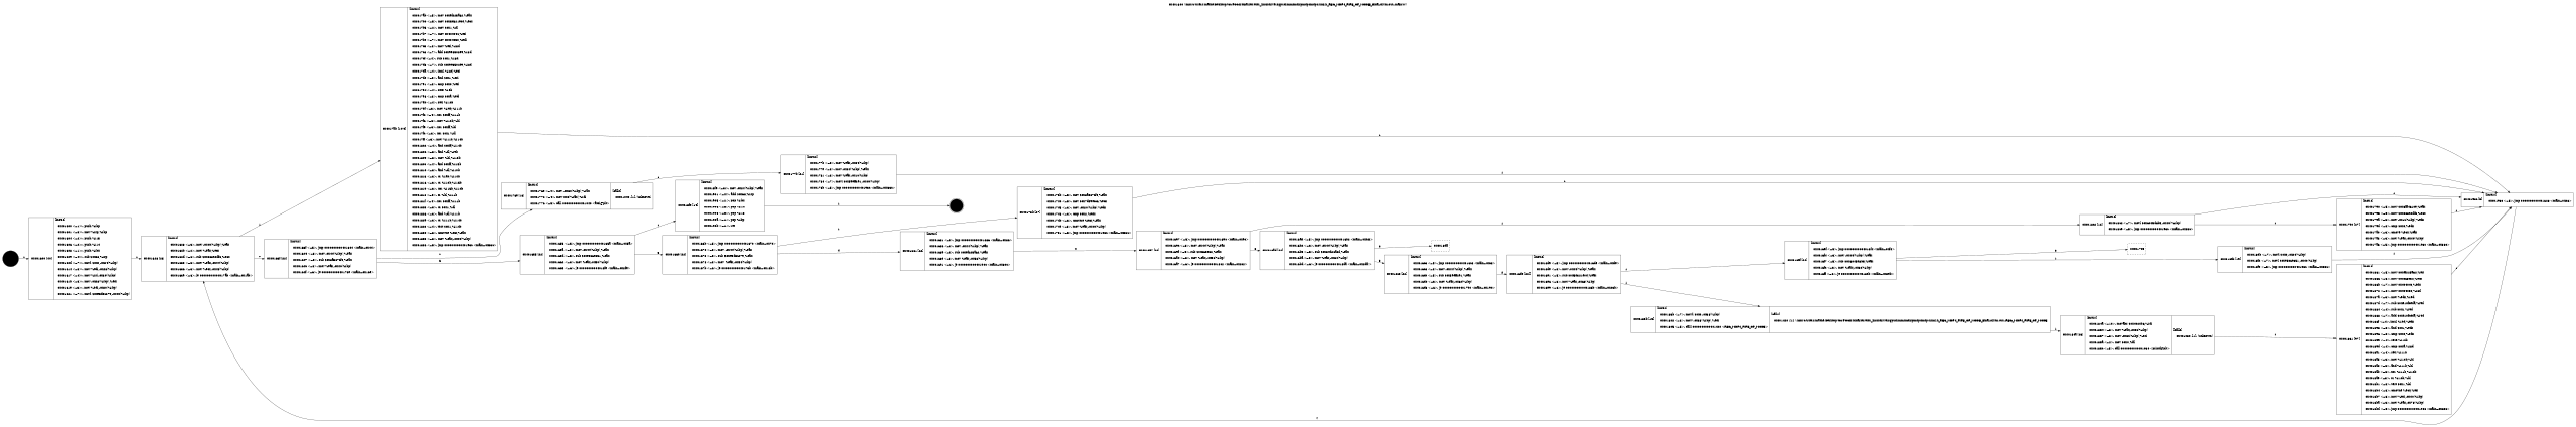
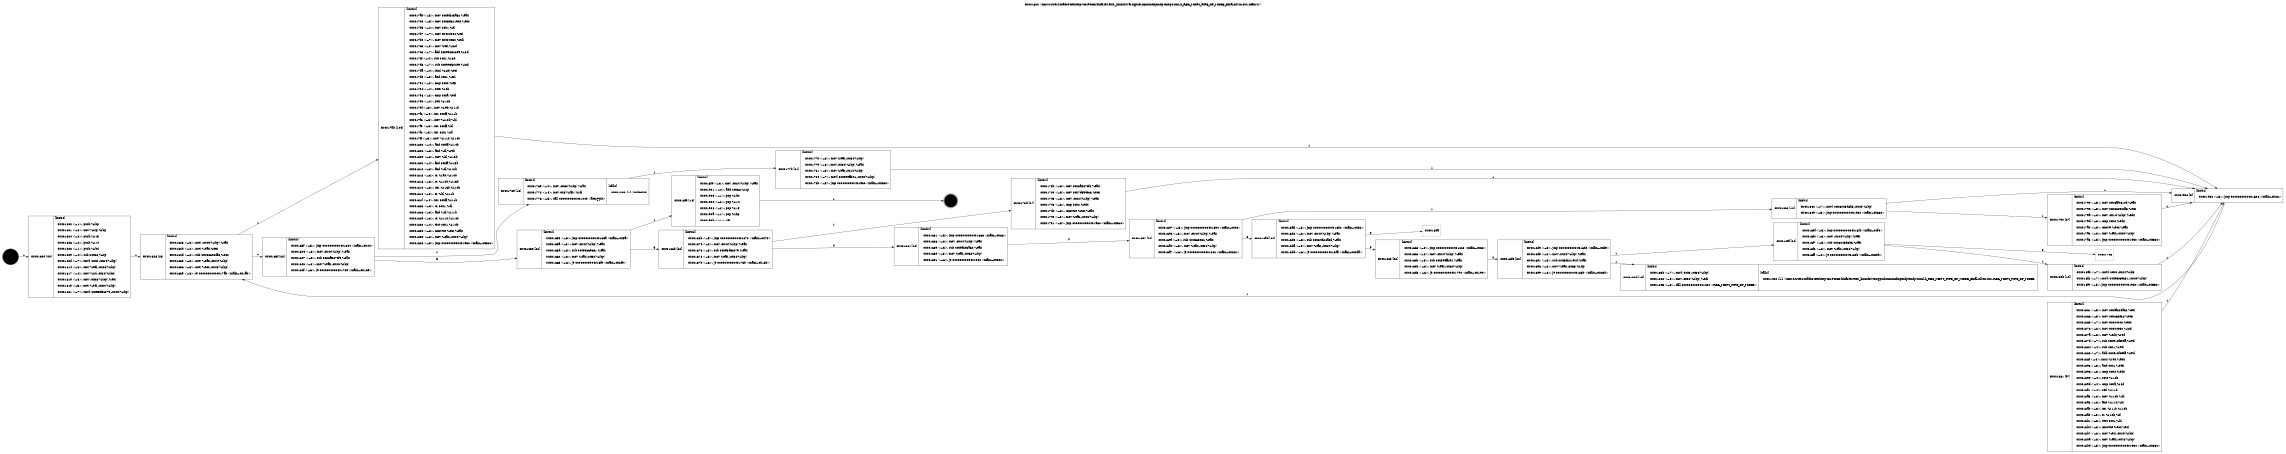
  digraph {
    label="0x401600 (/mnt/c/Users/mathe/Desktop/tcc/POCII/binaries/extr_linuxdriversgpudrmmsmdispmdp4mdp4.xml.h_REG_MDP4_PIPE_OP_MODE_Final-ollvm.out::main(0))"
    labelloc=t
    rankdir=LR
    node [shape=record]
    Entry [fillcolor=black height=0.3 shape=circle style=filled width=0.3]
    n2 [label="{\n     0x401600 [40]\l\n     | [instrs]\l\n     &nbsp;&nbsp;0x401600 \<+1\>: push %rbp\l\n     &nbsp;&nbsp;0x401601 \<+3\>: mov %rsp,%rbp\l\n     &nbsp;&nbsp;0x401604 \<+2\>: push %r15\l\n     &nbsp;&nbsp;0x401606 \<+2\>: push %r14\l\n     &nbsp;&nbsp;0x401608 \<+1\>: push %rbx\l\n     &nbsp;&nbsp;0x401609 \<+4\>: sub $0x68,%rsp\l\n     &nbsp;&nbsp;0x40160d \<+7\>: movl $0x0,-0x24(%rbp)\l\n     &nbsp;&nbsp;0x401614 \<+3\>: mov %edi,-0x28(%rbp)\l\n     &nbsp;&nbsp;0x401617 \<+4\>: mov %rsi,-0x30(%rbp)\l\n     &nbsp;&nbsp;0x40161b \<+3\>: mov -0x28(%rbp),%edi\l\n     &nbsp;&nbsp;0x40161e \<+3\>: mov %edi,-0x20(%rbp)\l\n     &nbsp;&nbsp;0x401621 \<+7\>: movl $0xe5d5c279,-0x40(%rbp)\l\n  }"]
    n3 [label="{\n     0x401628 [23]\l\n     | [instrs]\l\n     &nbsp;&nbsp;0x401628 \<+3\>: mov -0x40(%rbp),%eax\l\n     &nbsp;&nbsp;0x40162b \<+2\>: mov %eax,%ecx\l\n     &nbsp;&nbsp;0x40162d \<+6\>: sub $0x88892df3,%ecx\l\n     &nbsp;&nbsp;0x401633 \<+3\>: mov %eax,-0x44(%rbp)\l\n     &nbsp;&nbsp;0x401636 \<+3\>: mov %ecx,-0x48(%rbp)\l\n     &nbsp;&nbsp;0x401639 \<+6\>: je 00000000004017ab \<main+0x1ab\>\l\n  }"]
    n4 [label="{\n     0x4017ab [144]\l\n     | [instrs]\l\n     &nbsp;&nbsp;0x4017ab \<+5\>: mov $0xef225a62,%eax\l\n     &nbsp;&nbsp;0x4017b0 \<+5\>: mov $0x5d321e0d,%ecx\l\n     &nbsp;&nbsp;0x4017b5 \<+2\>: mov $0x1,%dl\l\n     &nbsp;&nbsp;0x4017b7 \<+7\>: mov 0x40404c,%esi\l\n     &nbsp;&nbsp;0x4017be \<+7\>: mov 0x404050,%edi\l\n     &nbsp;&nbsp;0x4017c5 \<+3\>: mov %esi,%r8d\l\n     &nbsp;&nbsp;0x4017c8 \<+7\>: add $0x9e8502e9,%r8d\l\n     &nbsp;&nbsp;0x4017cf \<+4\>: sub $0x1,%r8d\l\n     &nbsp;&nbsp;0x4017d3 \<+7\>: sub $0x9e8502e9,%r8d\l\n     &nbsp;&nbsp;0x4017da \<+4\>: imul %r8d,%esi\l\n     &nbsp;&nbsp;0x4017de \<+3\>: and $0x1,%esi\l\n     &nbsp;&nbsp;0x4017e1 \<+3\>: cmp $0x0,%esi\l\n     &nbsp;&nbsp;0x4017e4 \<+4\>: sete %r9b\l\n     &nbsp;&nbsp;0x4017e8 \<+3\>: cmp $0xa,%edi\l\n     &nbsp;&nbsp;0x4017eb \<+4\>: setl %r10b\l\n     &nbsp;&nbsp;0x4017ef \<+3\>: mov %r9b,%r11b\l\n     &nbsp;&nbsp;0x4017f2 \<+4\>: xor $0xff,%r11b\l\n     &nbsp;&nbsp;0x4017f6 \<+3\>: mov %r10b,%bl\l\n     &nbsp;&nbsp;0x4017f9 \<+3\>: xor $0xff,%bl\l\n     &nbsp;&nbsp;0x4017fc \<+3\>: xor $0x1,%dl\l\n     &nbsp;&nbsp;0x4017ff \<+3\>: mov %r11b,%r14b\l\n     &nbsp;&nbsp;0x401802 \<+4\>: and $0xff,%r14b\l\n     &nbsp;&nbsp;0x401806 \<+3\>: and %dl,%r9b\l\n     &nbsp;&nbsp;0x401809 \<+3\>: mov %bl,%r15b\l\n     &nbsp;&nbsp;0x40180c \<+4\>: and $0xff,%r15b\l\n     &nbsp;&nbsp;0x401810 \<+3\>: and %dl,%r10b\l\n     &nbsp;&nbsp;0x401813 \<+3\>: or %r9b,%r14b\l\n     &nbsp;&nbsp;0x401816 \<+3\>: or %r10b,%r15b\l\n     &nbsp;&nbsp;0x401819 \<+3\>: xor %r15b,%r14b\l\n     &nbsp;&nbsp;0x40181c \<+3\>: or %bl,%r11b\l\n     &nbsp;&nbsp;0x40181f \<+4\>: xor $0xff,%r11b\l\n     &nbsp;&nbsp;0x401823 \<+3\>: or $0x1,%dl\l\n     &nbsp;&nbsp;0x401826 \<+3\>: and %dl,%r11b\l\n     &nbsp;&nbsp;0x401829 \<+3\>: or %r11b,%r14b\l\n     &nbsp;&nbsp;0x40182c \<+4\>: test $0x1,%r14b\l\n     &nbsp;&nbsp;0x401830 \<+3\>: cmovne %ecx,%eax\l\n     &nbsp;&nbsp;0x401833 \<+3\>: mov %eax,-0x40(%rbp)\l\n     &nbsp;&nbsp;0x401836 \<+5\>: jmp 000000000040193c \<main+0x33c\>\l\n  }"]
    n5 [label="{\n     0x40163f [22]\l\n     | [instrs]\l\n     &nbsp;&nbsp;0x40163f \<+5\>: jmp 0000000000401644 \<main+0x44\>\l\n     &nbsp;&nbsp;0x401644 \<+3\>: mov -0x44(%rbp),%eax\l\n     &nbsp;&nbsp;0x401647 \<+5\>: sub $0x8a587cf4,%eax\l\n     &nbsp;&nbsp;0x40164c \<+3\>: mov %eax,-0x4c(%rbp)\l\n     &nbsp;&nbsp;0x40164f \<+6\>: je 000000000040176e \<main+0x16e\>\l\n  }"]
    n6 [label="{\n     0x40193c [5]\l\n     | [instrs]\l\n     &nbsp;&nbsp;0x40193c \<+5\>: jmp 0000000000401628 \<main+0x28\>\l\n  }"]
    n7 [label="{\n     0x40176e [13]\l\n     | [instrs]\l\n     &nbsp;&nbsp;0x40176e \<+4\>: mov -0x30(%rbp),%rax\l\n     &nbsp;&nbsp;0x401772 \<+4\>: mov 0x8(%rax),%rdi\l\n     &nbsp;&nbsp;0x401776 \<+5\>: call 0000000000401040 \<atoi@plt\>\l\n     | [calls]\l\n     &nbsp;&nbsp;0x401040 \{1\} (unknown)\l\n  }"]
    n8 [label="{\n     0x401655 [22]\l\n     | [instrs]\l\n     &nbsp;&nbsp;0x401655 \<+5\>: jmp 000000000040165a \<main+0x5a\>\l\n     &nbsp;&nbsp;0x40165a \<+3\>: mov -0x44(%rbp),%eax\l\n     &nbsp;&nbsp;0x40165d \<+5\>: sub $0xe5c69351,%eax\l\n     &nbsp;&nbsp;0x401662 \<+3\>: mov %eax,-0x50(%rbp)\l\n     &nbsp;&nbsp;0x401665 \<+6\>: je 00000000004018fe \<main+0x2fe\>\l\n  }"]
    n9 [label="{\n     0x40177b [21]\l\n     | [instrs]\l\n     &nbsp;&nbsp;0x40177b \<+3\>: mov %eax,-0x34(%rbp)\l\n     &nbsp;&nbsp;0x40177e \<+3\>: mov -0x34(%rbp),%eax\l\n     &nbsp;&nbsp;0x401781 \<+3\>: mov %eax,-0x1c(%rbp)\l\n     &nbsp;&nbsp;0x401784 \<+7\>: movl $0x59eff291,-0x40(%rbp)\l\n     &nbsp;&nbsp;0x40178b \<+5\>: jmp 000000000040193c \<main+0x33c\>\l\n  }"]
    n10 [label="{\n     0x4018fe [14]\l\n     | [instrs]\l\n     &nbsp;&nbsp;0x4018fe \<+3\>: mov -0x24(%rbp),%eax\l\n     &nbsp;&nbsp;0x401901 \<+4\>: add $0x68,%rsp\l\n     &nbsp;&nbsp;0x401905 \<+1\>: pop %rbx\l\n     &nbsp;&nbsp;0x401906 \<+2\>: pop %r14\l\n     &nbsp;&nbsp;0x401908 \<+2\>: pop %r15\l\n     &nbsp;&nbsp;0x40190a \<+1\>: pop %rbp\l\n     &nbsp;&nbsp;0x40190b \<+1\>: ret\l\n  }"]
    n11 [label="{\n     0x40166b [22]\l\n     | [instrs]\l\n     &nbsp;&nbsp;0x40166b \<+5\>: jmp 0000000000401670 \<main+0x70\>\l\n     &nbsp;&nbsp;0x401670 \<+3\>: mov -0x44(%rbp),%eax\l\n     &nbsp;&nbsp;0x401673 \<+5\>: sub $0xe5d5c279,%eax\l\n     &nbsp;&nbsp;0x401678 \<+3\>: mov %eax,-0x54(%rbp)\l\n     &nbsp;&nbsp;0x40167b \<+6\>: je 000000000040173b \<main+0x13b\>\l\n  }"]
    Exit [fillcolor=black height=0.3 peripheries=2 shape=circle style=filled width=0.3]
    n13 [label="{\n     0x40173b [27]\l\n     | [instrs]\l\n     &nbsp;&nbsp;0x40173b \<+5\>: mov $0x8a587cf4,%eax\l\n     &nbsp;&nbsp;0x401740 \<+5\>: mov $0x7d59ecc6,%ecx\l\n     &nbsp;&nbsp;0x401745 \<+3\>: mov -0x20(%rbp),%edx\l\n     &nbsp;&nbsp;0x401748 \<+3\>: cmp $0x2,%edx\l\n     &nbsp;&nbsp;0x40174b \<+3\>: cmovne %ecx,%eax\l\n     &nbsp;&nbsp;0x40174e \<+3\>: mov %eax,-0x40(%rbp)\l\n     &nbsp;&nbsp;0x401751 \<+5\>: jmp 000000000040193c \<main+0x33c\>\l\n  }"]
    n14 [label="{\n     0x401681 [22]\l\n     | [instrs]\l\n     &nbsp;&nbsp;0x401681 \<+5\>: jmp 0000000000401686 \<main+0x86\>\l\n     &nbsp;&nbsp;0x401686 \<+3\>: mov -0x44(%rbp),%eax\l\n     &nbsp;&nbsp;0x401689 \<+5\>: sub $0xef225a62,%eax\l\n     &nbsp;&nbsp;0x40168e \<+3\>: mov %eax,-0x58(%rbp)\l\n     &nbsp;&nbsp;0x401691 \<+6\>: je 000000000040190c \<main+0x30c\>\l\n  }"]
    n15 [label="{\n     0x401705\l\n  }" style=dashed]
    n16 [label="{\n     0x401697 [22]\l\n     | [instrs]\l\n     &nbsp;&nbsp;0x401697 \<+5\>: jmp 000000000040169c \<main+0x9c\>\l\n     &nbsp;&nbsp;0x40169c \<+3\>: mov -0x44(%rbp),%eax\l\n     &nbsp;&nbsp;0x40169f \<+5\>: sub $0xc63e32,%eax\l\n     &nbsp;&nbsp;0x4016a4 \<+3\>: mov %eax,-0x5c(%rbp)\l\n     &nbsp;&nbsp;0x4016a7 \<+6\>: je 00000000004018c2 \<main+0x2c2\>\l\n  }"]
    n17 [label="{\n     0x4018eb [19]\l\n     | [instrs]\l\n     &nbsp;&nbsp;0x4018eb \<+7\>: movl $0x0,-0x24(%rbp)\l\n     &nbsp;&nbsp;0x4018f2 \<+7\>: movl $0xe5c69351,-0x40(%rbp)\l\n     &nbsp;&nbsp;0x4018f9 \<+5\>: jmp 000000000040193c \<main+0x33c\>\l\n  }"]
    n18 [label="{\n     0x4018c2 [12]\l\n     | [instrs]\l\n     &nbsp;&nbsp;0x4018c2 \<+7\>: movl $0x6045d8b5,-0x40(%rbp)\l\n     &nbsp;&nbsp;0x4018c9 \<+5\>: jmp 000000000040193c \<main+0x33c\>\l\n  }"]
    n19 [label="{\n     0x4016ad [22]\l\n     | [instrs]\l\n     &nbsp;&nbsp;0x4016ad \<+5\>: jmp 00000000004016b2 \<main+0xb2\>\l\n     &nbsp;&nbsp;0x4016b2 \<+3\>: mov -0x44(%rbp),%eax\l\n     &nbsp;&nbsp;0x4016b5 \<+5\>: sub $0x34d26a6d,%eax\l\n     &nbsp;&nbsp;0x4016ba \<+3\>: mov %eax,-0x60(%rbp)\l\n     &nbsp;&nbsp;0x4016bd \<+6\>: je 00000000004018da \<main+0x2da\>\l\n  }"]
    n20 [label="{\n     0x401861 [97]\l\n     | [instrs]\l\n     &nbsp;&nbsp;0x401861 \<+5\>: mov $0xef225a62,%esi\l\n     &nbsp;&nbsp;0x401866 \<+5\>: mov $0xc63e32,%ecx\l\n     &nbsp;&nbsp;0x40186b \<+7\>: mov 0x40404c,%edx\l\n     &nbsp;&nbsp;0x401872 \<+8\>: mov 0x404050,%r8d\l\n     &nbsp;&nbsp;0x40187a \<+3\>: mov %edx,%r9d\l\n     &nbsp;&nbsp;0x40187d \<+7\>: sub $0xe10fceda,%r9d\l\n     &nbsp;&nbsp;0x401884 \<+4\>: sub $0x1,%r9d\l\n     &nbsp;&nbsp;0x401888 \<+7\>: add $0xe10fceda,%r9d\l\n     &nbsp;&nbsp;0x40188f \<+4\>: imul %r9d,%edx\l\n     &nbsp;&nbsp;0x401893 \<+3\>: and $0x1,%edx\l\n     &nbsp;&nbsp;0x401896 \<+3\>: cmp $0x0,%edx\l\n     &nbsp;&nbsp;0x401899 \<+4\>: sete %r10b\l\n     &nbsp;&nbsp;0x40189d \<+4\>: cmp $0xa,%r8d\l\n     &nbsp;&nbsp;0x4018a1 \<+4\>: setl %r11b\l\n     &nbsp;&nbsp;0x4018a5 \<+3\>: mov %r10b,%bl\l\n     &nbsp;&nbsp;0x4018a8 \<+3\>: and %r11b,%bl\l\n     &nbsp;&nbsp;0x4018ab \<+3\>: xor %r11b,%r10b\l\n     &nbsp;&nbsp;0x4018ae \<+3\>: or %r10b,%bl\l\n     &nbsp;&nbsp;0x4018b1 \<+3\>: test $0x1,%bl\l\n     &nbsp;&nbsp;0x4018b4 \<+3\>: cmovne %ecx,%esi\l\n     &nbsp;&nbsp;0x4018b7 \<+3\>: mov %esi,-0x40(%rbp)\l\n     &nbsp;&nbsp;0x4018ba \<+3\>: mov %eax,-0x78(%rbp)\l\n     &nbsp;&nbsp;0x4018bd \<+5\>: jmp 000000000040193c \<main+0x33c\>\l\n  }"]
    n21 [label="{\n     0x401790 [27]\l\n     | [instrs]\l\n     &nbsp;&nbsp;0x401790 \<+5\>: mov $0x6af4610e,%eax\l\n     &nbsp;&nbsp;0x401795 \<+5\>: mov $0x88892df3,%ecx\l\n     &nbsp;&nbsp;0x40179a \<+3\>: mov -0x1c(%rbp),%edx\l\n     &nbsp;&nbsp;0x40179d \<+3\>: cmp $0x0,%edx\l\n     &nbsp;&nbsp;0x4017a0 \<+3\>: cmove %ecx,%eax\l\n     &nbsp;&nbsp;0x4017a3 \<+3\>: mov %eax,-0x40(%rbp)\l\n     &nbsp;&nbsp;0x4017a6 \<+5\>: jmp 000000000040193c \<main+0x33c\>\l\n  }"]
    n22 [label="{\n     0x4018da\l\n  }" style=dashed]
    n23 [label="{\n     0x4016c3 [22]\l\n     | [instrs]\l\n     &nbsp;&nbsp;0x4016c3 \<+5\>: jmp 00000000004016c8 \<main+0xc8\>\l\n     &nbsp;&nbsp;0x4016c8 \<+3\>: mov -0x44(%rbp),%eax\l\n     &nbsp;&nbsp;0x4016cb \<+5\>: sub $0x59eff291,%eax\l\n     &nbsp;&nbsp;0x4016d0 \<+3\>: mov %eax,-0x64(%rbp)\l\n     &nbsp;&nbsp;0x4016d3 \<+6\>: je 0000000000401790 \<main+0x190\>\l\n  }"]
-   n24 [label="{\n     0x40184a [23]\l\n     | [instrs]\l\n     &nbsp;&nbsp;0x40184a \<+10\>: movabs $0x4020b6,%rdi\l\n     &nbsp;&nbsp;0x401854 \<+3\>: mov %eax,-0x3c(%rbp)\l\n     &nbsp;&nbsp;0x401857 \<+3\>: mov -0x3c(%rbp),%esi\l\n     &nbsp;&nbsp;0x40185a \<+2\>: mov $0x0,%al\l\n     &nbsp;&nbsp;0x40185c \<+5\>: call 0000000000401030 \<printf@plt\>\l\n     | [calls]\l\n     &nbsp;&nbsp;0x401030 \{1\} (unknown)\l\n  }"]
    n25 [label="{\n     0x4016d9 [22]\l\n     | [instrs]\l\n     &nbsp;&nbsp;0x4016d9 \<+5\>: jmp 00000000004016de \<main+0xde\>\l\n     &nbsp;&nbsp;0x4016de \<+3\>: mov -0x44(%rbp),%eax\l\n     &nbsp;&nbsp;0x4016e1 \<+5\>: sub $0x5d321e0d,%eax\l\n     &nbsp;&nbsp;0x4016e6 \<+3\>: mov %eax,-0x68(%rbp)\l\n     &nbsp;&nbsp;0x4016e9 \<+6\>: je 000000000040183b \<main+0x23b\>\l\n  }"]
    n26 [label="{\n     0x4016ef [22]\l\n     | [instrs]\l\n     &nbsp;&nbsp;0x4016ef \<+5\>: jmp 00000000004016f4 \<main+0xf4\>\l\n     &nbsp;&nbsp;0x4016f4 \<+3\>: mov -0x44(%rbp),%eax\l\n     &nbsp;&nbsp;0x4016f7 \<+5\>: sub $0x6045d8b5,%eax\l\n     &nbsp;&nbsp;0x4016fc \<+3\>: mov %eax,-0x6c(%rbp)\l\n     &nbsp;&nbsp;0x4016ff \<+6\>: je 00000000004018eb \<main+0x2eb\>\l\n  }"]
    n27 [label="{\n     0x40183b [15]\l\n     | [instrs]\l\n     &nbsp;&nbsp;0x40183b \<+7\>: movl $0x0,-0x38(%rbp)\l\n     &nbsp;&nbsp;0x401842 \<+3\>: mov -0x38(%rbp),%edi\l\n     &nbsp;&nbsp;0x401845 \<+5\>: call 0000000000401420 \<REG_MDP4_PIPE_OP_MODE\>\l\n     | [calls]\l\n     &nbsp;&nbsp;0x401420 \{1\} (/mnt/c/Users/mathe/Desktop/tcc/POCII/binaries/extr_linuxdriversgpudrmmsmdispmdp4mdp4.xml.h_REG_MDP4_PIPE_OP_MODE_Final-ollvm.out::REG_MDP4_PIPE_OP_MODE)\l\n  }"]
    Entry -> n2 [label=" 1"]
    n2 -> n3 [label=" 1"]
    n3 -> n4 [label=" 1"]
    n3 -> n5 [label=" 7"]
    n4 -> n6 [label=" 1"]
    n5 -> n7 [label=" 1"]
    n5 -> n8 [label=" 6"]
    n6 -> n3 [label=" 7"]
    n7 -> n9 [label=" 1"]
    n8 -> n10 [label=" 1"]
    n8 -> n11 [label=" 5"]
    n9 -> n6 [label=" 1"]
    n10 -> Exit [label=" 1"]
    n11 -> n13 [label=" 1"]
    n11 -> n14 [label=" 4"]
    n13 -> n6 [label=" 1"]
    n14 -> n16 [label=" 4"]
    n16 -> n18 [label=" 1"]
    n16 -> n19 [label=" 3"]
    n17 -> n6 [label=" 1"]
    n18 -> n6 [label=" 1"]
    n18 -> n21 [label=" 1"]
    n19 -> n22 [label=" 0"]
    n19 -> n23 [label=" 3"]
    n20 -> n6 [label=" 1"]
    n21 -> n6 [label=" 1"]
    n23 -> n25 [label=" 2"]
-   n24 -> n20 [label=" 1"]
    n25 -> n26 [label=" 1"]
    n25 -> n27 [label=" 1"]
    n26 -> n15 [label=" 0"]
    n26 -> n17 [label=" 1"]
-   n27 -> n24 [label=" 1"]
  }
